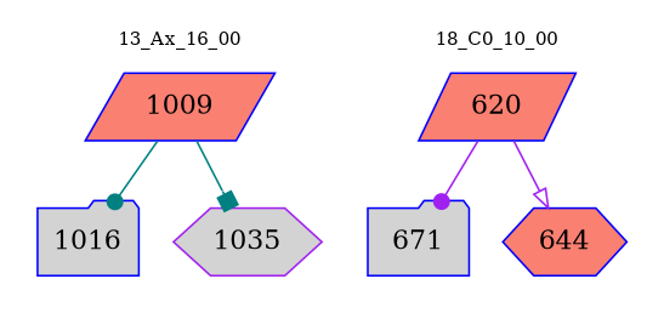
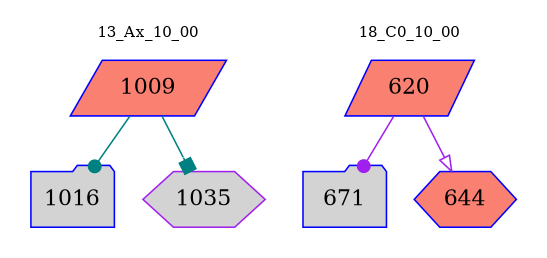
  digraph {
    node [color=blue fillcolor=salmon shape=parallelogram style=filled]
    edge [arrowhead=dot color=teal]
    n1 [label=1009]
    n2 [fillcolor=lightgrey label=1016 shape=folder]
    n3 [color=purple fillcolor=lightgrey label=1035 shape=hexagon]
    n4 [label=620]
    n5 [fillcolor=lightgrey label=671 shape=folder]
    n6 [label=644 shape=hexagon]
    subgraph cluster_1 {
      color=white
      fontsize=10
-     label="13_Ax_16_00"
+     label="13_Ax_10_00"
      n1
      n2
      n3
    }
    subgraph cluster_2 {
      color=white
      fontsize=10
      label="18_C0_10_00"
      n4
      n5
      n6
    }
    n1 -> n2
    n1 -> n3 [arrowhead=box]
    n4 -> n5 [color=purple]
    n4 -> n6 [arrowhead=onormal color=purple]
  }
